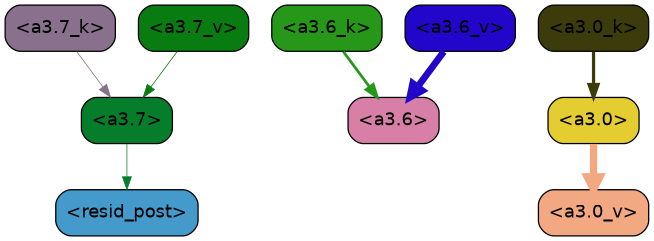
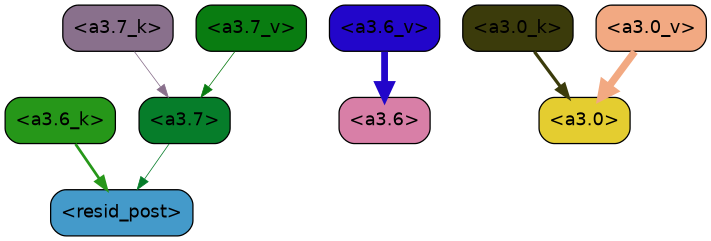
  strict digraph {
    splines=true
    node [color=black fontname=Helvetica shape=box style="filled, rounded"]
    edge [penwidth=0.6]
    "<a3.7>" [fillcolor="#067d2a"]
    "<resid_post>" [fillcolor="#449aca"]
    "<a3.6>" [fillcolor="#d87fa7"]
    "<a3.0>" [fillcolor="#e4cd30"]
    "<a3.7_k>" [fillcolor="#89708c"]
    "<a3.6_k>" [fillcolor="#269719"]
    "<a3.0_k>" [fillcolor="#3b3b0b"]
    "<a3.7_v>" [fillcolor="#097c11"]
    "<a3.6_v>" [fillcolor="#2206ca"]
    "<a3.0_v>" [fillcolor="#f2a982"]
    "<a3.7>" -> "<resid_post>" [color="#067d2a"]
    "<a3.7_k>" -> "<a3.7>" [color="#89708c"]
-   "<a3.6_k>" -> "<a3.6>" [color="#269719" penwidth=2.13908451795578]
+   "<a3.6_k>" -> "<resid_post>" [color="#269719" penwidth=2.13908451795578]
    "<a3.0_k>" -> "<a3.0>" [color="#3b3b0b" penwidth=2.520303964614868]
    "<a3.7_v>" -> "<a3.7>" [color="#097c11"]
    "<a3.6_v>" -> "<a3.6>" [color="#2206ca" penwidth=5.297133803367615]
-   "<a3.0>" -> "<a3.0_v>" [color="#f2a982" penwidth=5.680712580680847]
+   "<a3.0_v>" -> "<a3.0>" [color="#f2a982" penwidth=5.680712580680847]
  }
